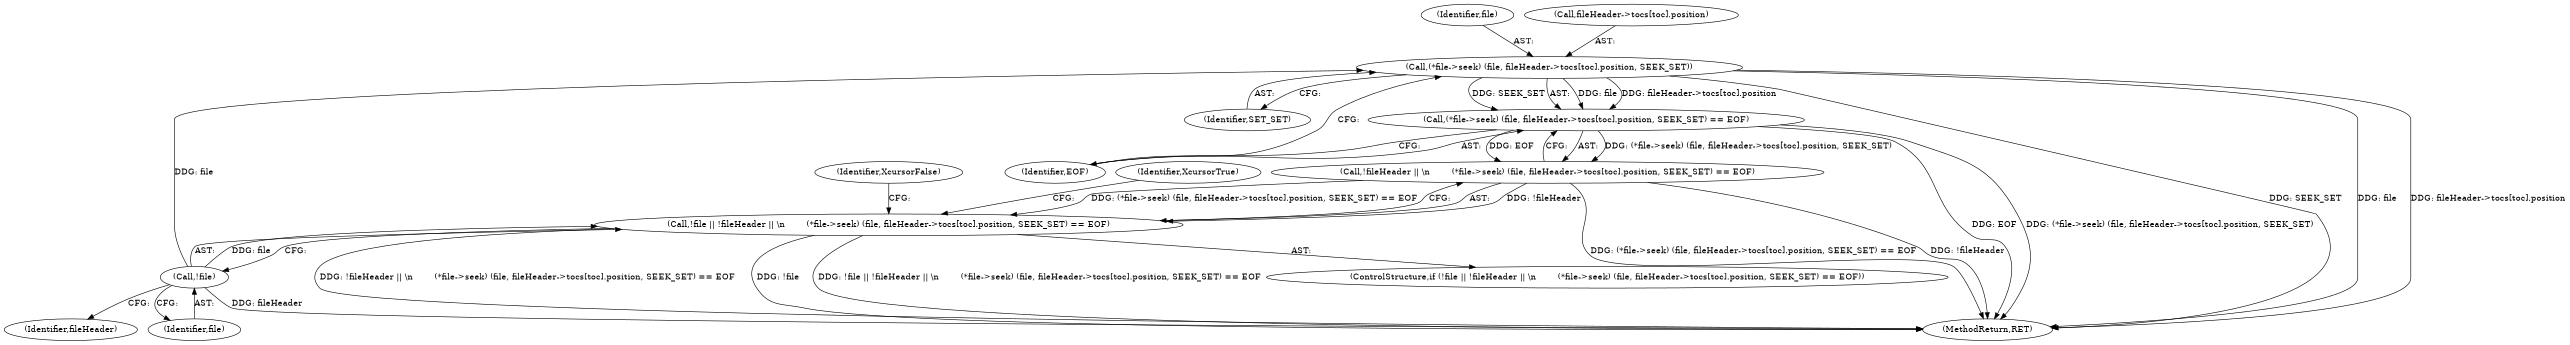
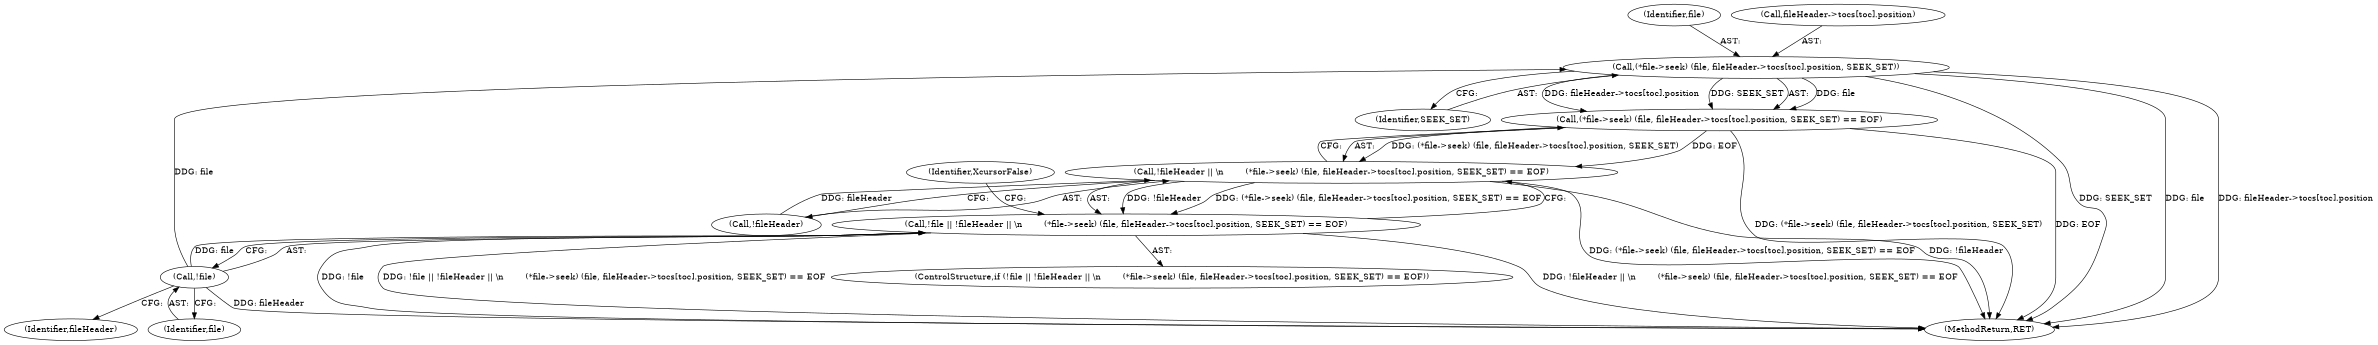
  digraph {
    n1 [label="(Call,(*file->seek) (file, fileHeader->tocs[toc].position, SEEK_SET))"]
    n2 [label="(Call,(*file->seek) (file, fileHeader->tocs[toc].position, SEEK_SET) == EOF)"]
-   n3 [label="(Identifier,SET_SET)"]
+   n3 [label="(Identifier,SEEK_SET)"]
    n4 [label="(MethodReturn,RET)"]
    n5 [label="(Call,!fileHeader || \\n        (*file->seek) (file, fileHeader->tocs[toc].position, SEEK_SET) == EOF)"]
-   n6 [label="(Identifier,EOF)"]
    n7 [label="(Call,!file)"]
    n8 [label="(Call,!file || !fileHeader || \\n        (*file->seek) (file, fileHeader->tocs[toc].position, SEEK_SET) == EOF)"]
    n9 [label="(Identifier,file)"]
    n10 [label="(Identifier,fileHeader)"]
    n11 [label="(ControlStructure,if (!file || !fileHeader || \\n        (*file->seek) (file, fileHeader->tocs[toc].position, SEEK_SET) == EOF))"]
+   n12 [label="(Call,!fileHeader)"]
    n13 [label="(Identifier,file)"]
    n14 [label="(Identifier,XcursorFalse)"]
    n15 [label="(Call,fileHeader->tocs[toc].position)"]
-   n16 [label="(Identifier,XcursorTrue)"]
    n1 -> n2 [label="AST: "]
    n1 -> n2 [label="DDG: file"]
    n1 -> n2 [label="DDG: fileHeader->tocs[toc].position"]
    n1 -> n2 [label="DDG: SEEK_SET"]
    n1 -> n3 [label="CFG: "]
    n1 -> n4 [label="DDG: SEEK_SET"]
    n1 -> n4 [label="DDG: file"]
    n1 -> n4 [label="DDG: fileHeader->tocs[toc].position"]
    n2 -> n4 [label="DDG: EOF"]
    n2 -> n4 [label="DDG: (*file->seek) (file, fileHeader->tocs[toc].position, SEEK_SET)"]
    n2 -> n5 [label="AST: "]
    n2 -> n5 [label="DDG: (*file->seek) (file, fileHeader->tocs[toc].position, SEEK_SET)"]
    n2 -> n5 [label="DDG: EOF"]
-   n2 -> n6 [label="CFG: "]
    n3 -> n1 [label="AST: "]
    n5 -> n2 [label="CFG: "]
    n5 -> n4 [label="DDG: (*file->seek) (file, fileHeader->tocs[toc].position, SEEK_SET) == EOF"]
    n5 -> n4 [label="DDG: !fileHeader"]
    n5 -> n8 [label="AST: "]
    n5 -> n8 [label="DDG: !fileHeader"]
    n5 -> n8 [label="DDG: (*file->seek) (file, fileHeader->tocs[toc].position, SEEK_SET) == EOF"]
-   n6 -> n1 [label="CFG: "]
-   n6 -> n2 [label="AST: "]
+   n5 -> n12 [label="CFG: "]
    n7 -> n1 [label="DDG: file"]
    n7 -> n4 [label="DDG: fileHeader"]
    n7 -> n8 [label="AST: "]
    n7 -> n8 [label="DDG: file"]
    n7 -> n9 [label="CFG: "]
    n7 -> n10 [label="CFG: "]
    n8 -> n4 [label="DDG: !fileHeader || \\n        (*file->seek) (file, fileHeader->tocs[toc].position, SEEK_SET) == EOF"]
    n8 -> n4 [label="DDG: !file"]
    n8 -> n4 [label="DDG: !file || !fileHeader || \\n        (*file->seek) (file, fileHeader->tocs[toc].position, SEEK_SET) == EOF"]
    n8 -> n5 [label="CFG: "]
    n8 -> n7 [label="CFG: "]
    n8 -> n11 [label="AST: "]
    n9 -> n7 [label="AST: "]
+   n12 -> n5 [label="AST: "]
+   n12 -> n5 [label="DDG: fileHeader"]
    n13 -> n1 [label="AST: "]
    n14 -> n8 [label="CFG: "]
    n15 -> n1 [label="AST: "]
-   n16 -> n8 [label="CFG: "]
  }
